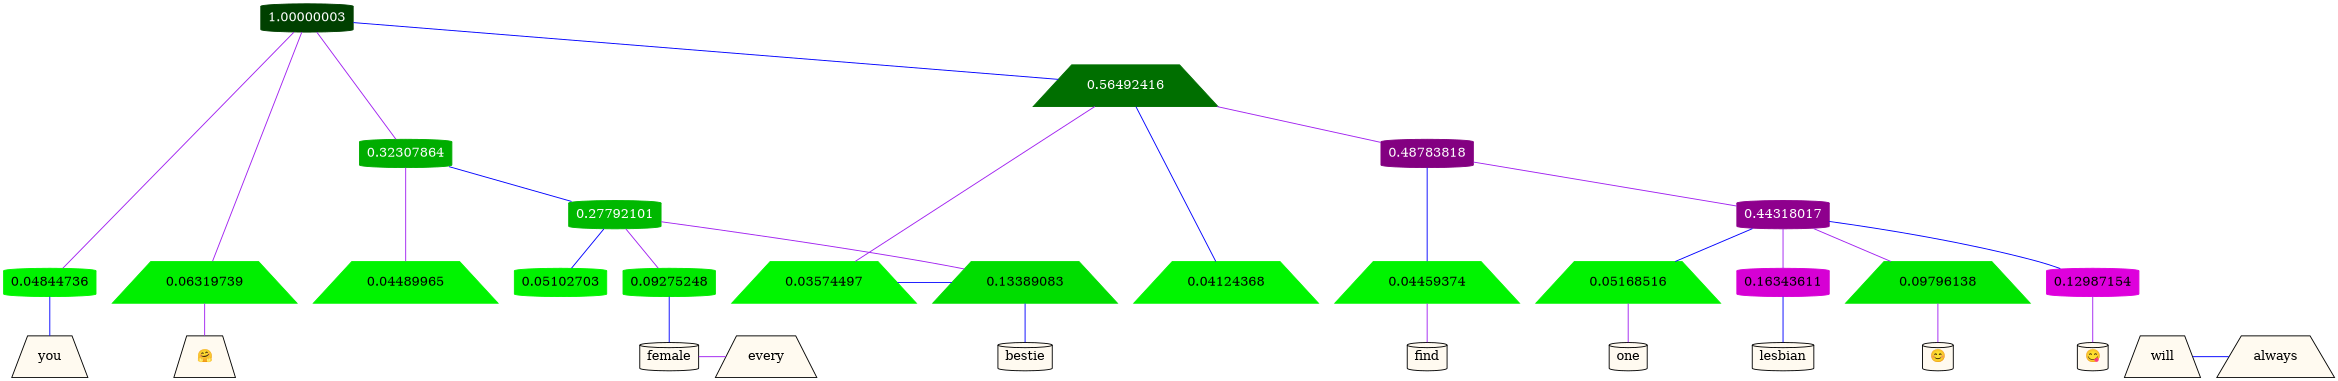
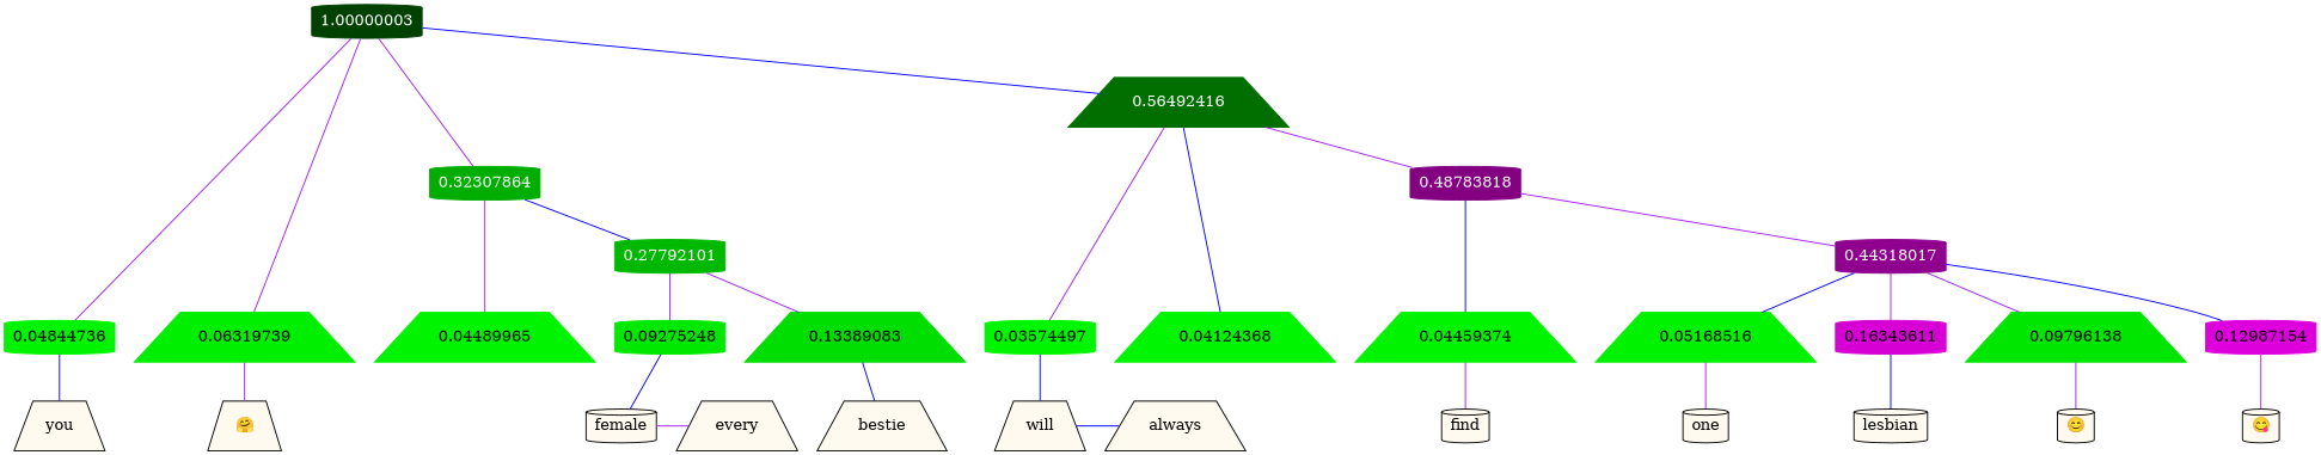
  graph {
    node [color=black format=png nodesep=0.001 ordering=out overlap_scaling=0.01 ranksep=0.001 shape=cylinder style=filled fontcolor=black]
    edge [color=purple]
    n1 [fillcolor=floralwhite height=0.15 label=every shape=trapezium style="filled,solid" width=0.15 fontcolor=""]
    n2 [fillcolor=floralwhite height=0.15 label=female style="filled,solid" width=0.15 fontcolor=""]
-   n3 [fillcolor=floralwhite height=0.15 label=bestie style="filled,solid" width=0.15 fontcolor=""]
+   n3 [fillcolor=floralwhite height=0.15 label=bestie shape=trapezium style="filled,solid" width=0.15 fontcolor=""]
    n4 [fillcolor=floralwhite height=0.15 label=you shape=trapezium style="filled,solid" width=0.15 fontcolor=""]
    n5 [fillcolor=floralwhite height=0.15 label=will shape=trapezium style="filled,solid" width=0.15 fontcolor=""]
    n6 [fillcolor=floralwhite height=0.15 label=always shape=trapezium style="filled,solid" width=0.15 fontcolor=""]
    n7 [fillcolor=floralwhite height=0.15 label=find style="filled,solid" width=0.15 fontcolor=""]
    n8 [fillcolor=floralwhite height=0.15 label=one style="filled,solid" width=0.15 fontcolor=""]
    n9 [fillcolor=floralwhite height=0.15 label=lesbian style="filled,solid" width=0.15 fontcolor=""]
    n10 [fillcolor=floralwhite height=0.15 label="😊" style="filled,solid" width=0.15 fontcolor=""]
    n11 [fillcolor=floralwhite height=0.15 label="😋" style="filled,solid" width=0.15 fontcolor=""]
    n12 [fillcolor=floralwhite height=0.15 label="🤗" shape=trapezium style="filled,solid" width=0.15 fontcolor=""]
    n13 [color="0.334 1.000 0.955" height=0.15 label=0.04489965 shape=trapezium width=0.15]
-   n14 [color="0.334 1.000 0.949" height=0.15 label=0.05102703 width=0.15]
    n15 [color="0.334 1.000 0.907" height=0.15 label=0.09275248 width=0.15]
    n16 [color="0.334 1.000 0.866" height=0.15 label=0.13389083 shape=trapezium width=0.15]
    n17 [color="0.334 1.000 0.952" height=0.15 label=0.04844736 width=0.15]
-   n18 [color="0.334 1.000 0.964" height=0.15 label=0.03574497 shape=trapezium width=0.15]
+   n18 [color="0.334 1.000 0.964" height=0.15 label=0.03574497 width=0.15]
    n19 [color="0.334 1.000 0.959" height=0.15 label=0.04124368 shape=trapezium width=0.15]
    n20 [color="0.334 1.000 0.955" height=0.15 label=0.04459374 shape=trapezium width=0.15]
    n21 [color="0.334 1.000 0.948" height=0.15 label=0.05168516 shape=trapezium width=0.15]
    n22 [color="0.835 1.000 0.837" height=0.15 label=0.16343611 width=0.15]
    n23 [color="0.334 1.000 0.902" height=0.15 label=0.09796138 shape=trapezium width=0.15]
    n24 [color="0.835 1.000 0.870" height=0.15 label=0.12987154 width=0.15]
    n25 [color="0.334 1.000 0.937" height=0.15 label=0.06319739 shape=trapezium width=0.15]
    n26 [color="0.334 1.000 0.250" fontcolor=grey99 height=0.15 label=1.00000003 width=0.15]
    n27 [color="0.334 1.000 0.677" fontcolor=grey99 height=0.15 label=0.32307864 width=0.15]
    n28 [color="0.334 1.000 0.435" fontcolor=grey99 height=0.15 label=0.56492416 shape=trapezium width=0.15]
    n29 [color="0.334 1.000 0.722" fontcolor=grey99 height=0.15 label=0.27792101 width=0.15]
    n30 [color="0.835 1.000 0.512" fontcolor=grey99 height=0.15 label=0.48783818 width=0.15]
    n31 [color="0.835 1.000 0.557" fontcolor=grey99 height=0.15 label=0.44318017 width=0.15]
    subgraph sub_1 {
      rank=same
      n1
      n2
      n3
      n4
      n5
      n6
      n7
      n8
      n9
      n10
      n11
      n12
    }
    subgraph sub_2 {
      rank=same
      n13
-     n14
      n15
      n16
      n17
      n18
      n19
      n20
      n21
      n22
      n23
      n24
      n25
    }
    n2 -- n1
    n5 -- n6 [color=blue]
    n15 -- n2 [color=blue]
    n16 -- n3 [color=blue]
    n17 -- n4 [color=blue]
-   n18 -- n16 [color=blue]
+   n18 -- n5 [color=blue]
    n20 -- n7
    n21 -- n8
    n22 -- n9 [color=blue]
    n23 -- n10
    n24 -- n11
    n25 -- n12
    n26 -- n17
    n26 -- n25
    n26 -- n27
    n26 -- n28 [color=blue]
    n27 -- n13
    n27 -- n29 [color=blue]
    n28 -- n18
    n28 -- n19 [color=blue]
    n28 -- n30
-   n29 -- n14 [color=blue]
    n29 -- n15
    n29 -- n16
    n30 -- n20 [color=blue]
    n30 -- n31
    n31 -- n21 [color=blue]
    n31 -- n22
    n31 -- n23
    n31 -- n24 [color=blue]
  }
